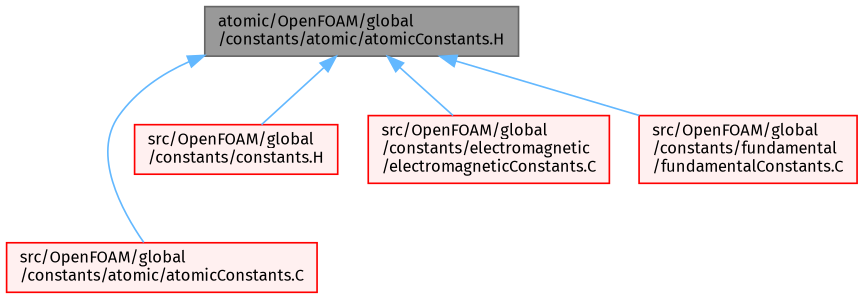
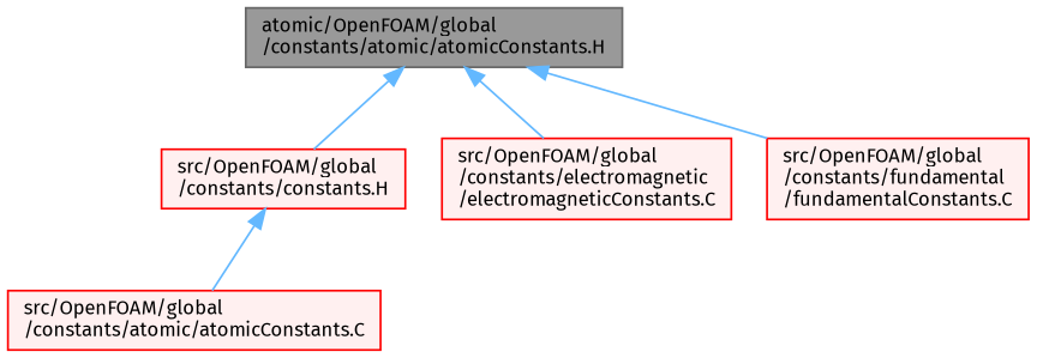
  digraph {
    fontname="Fira Sans"
    node [color=red fillcolor="#FFF0F0" fontname="Fira Sans" fontsize=10 shape=box style=filled]
    edge [color=steelblue1 dir=back fontname="Fira Sans" fontsize=10 labelfontname=Helvetica labelfontsize=10 style=solid]
    n1 [color=gray40 fillcolor=grey60 fontcolor=black height=0.2 label="atomic/OpenFOAM/global\l/constants/atomic/atomicConstants.H" width=0.4]
    n2 [height=0.2 label="src/OpenFOAM/global\l/constants/atomic/atomicConstants.C" width=0.4]
    n3 [height=0.2 label="src/OpenFOAM/global\l/constants/constants.H" width=0.4]
    n4 [height=0.2 label="src/OpenFOAM/global\l/constants/electromagnetic\l/electromagneticConstants.C" width=0.4]
    n5 [height=0.2 label="src/OpenFOAM/global\l/constants/fundamental\l/fundamentalConstants.C" width=0.4]
-   n1 -> n2
+   n3 -> n2
    n1 -> n3
    n1 -> n4
    n1 -> n5
  }
